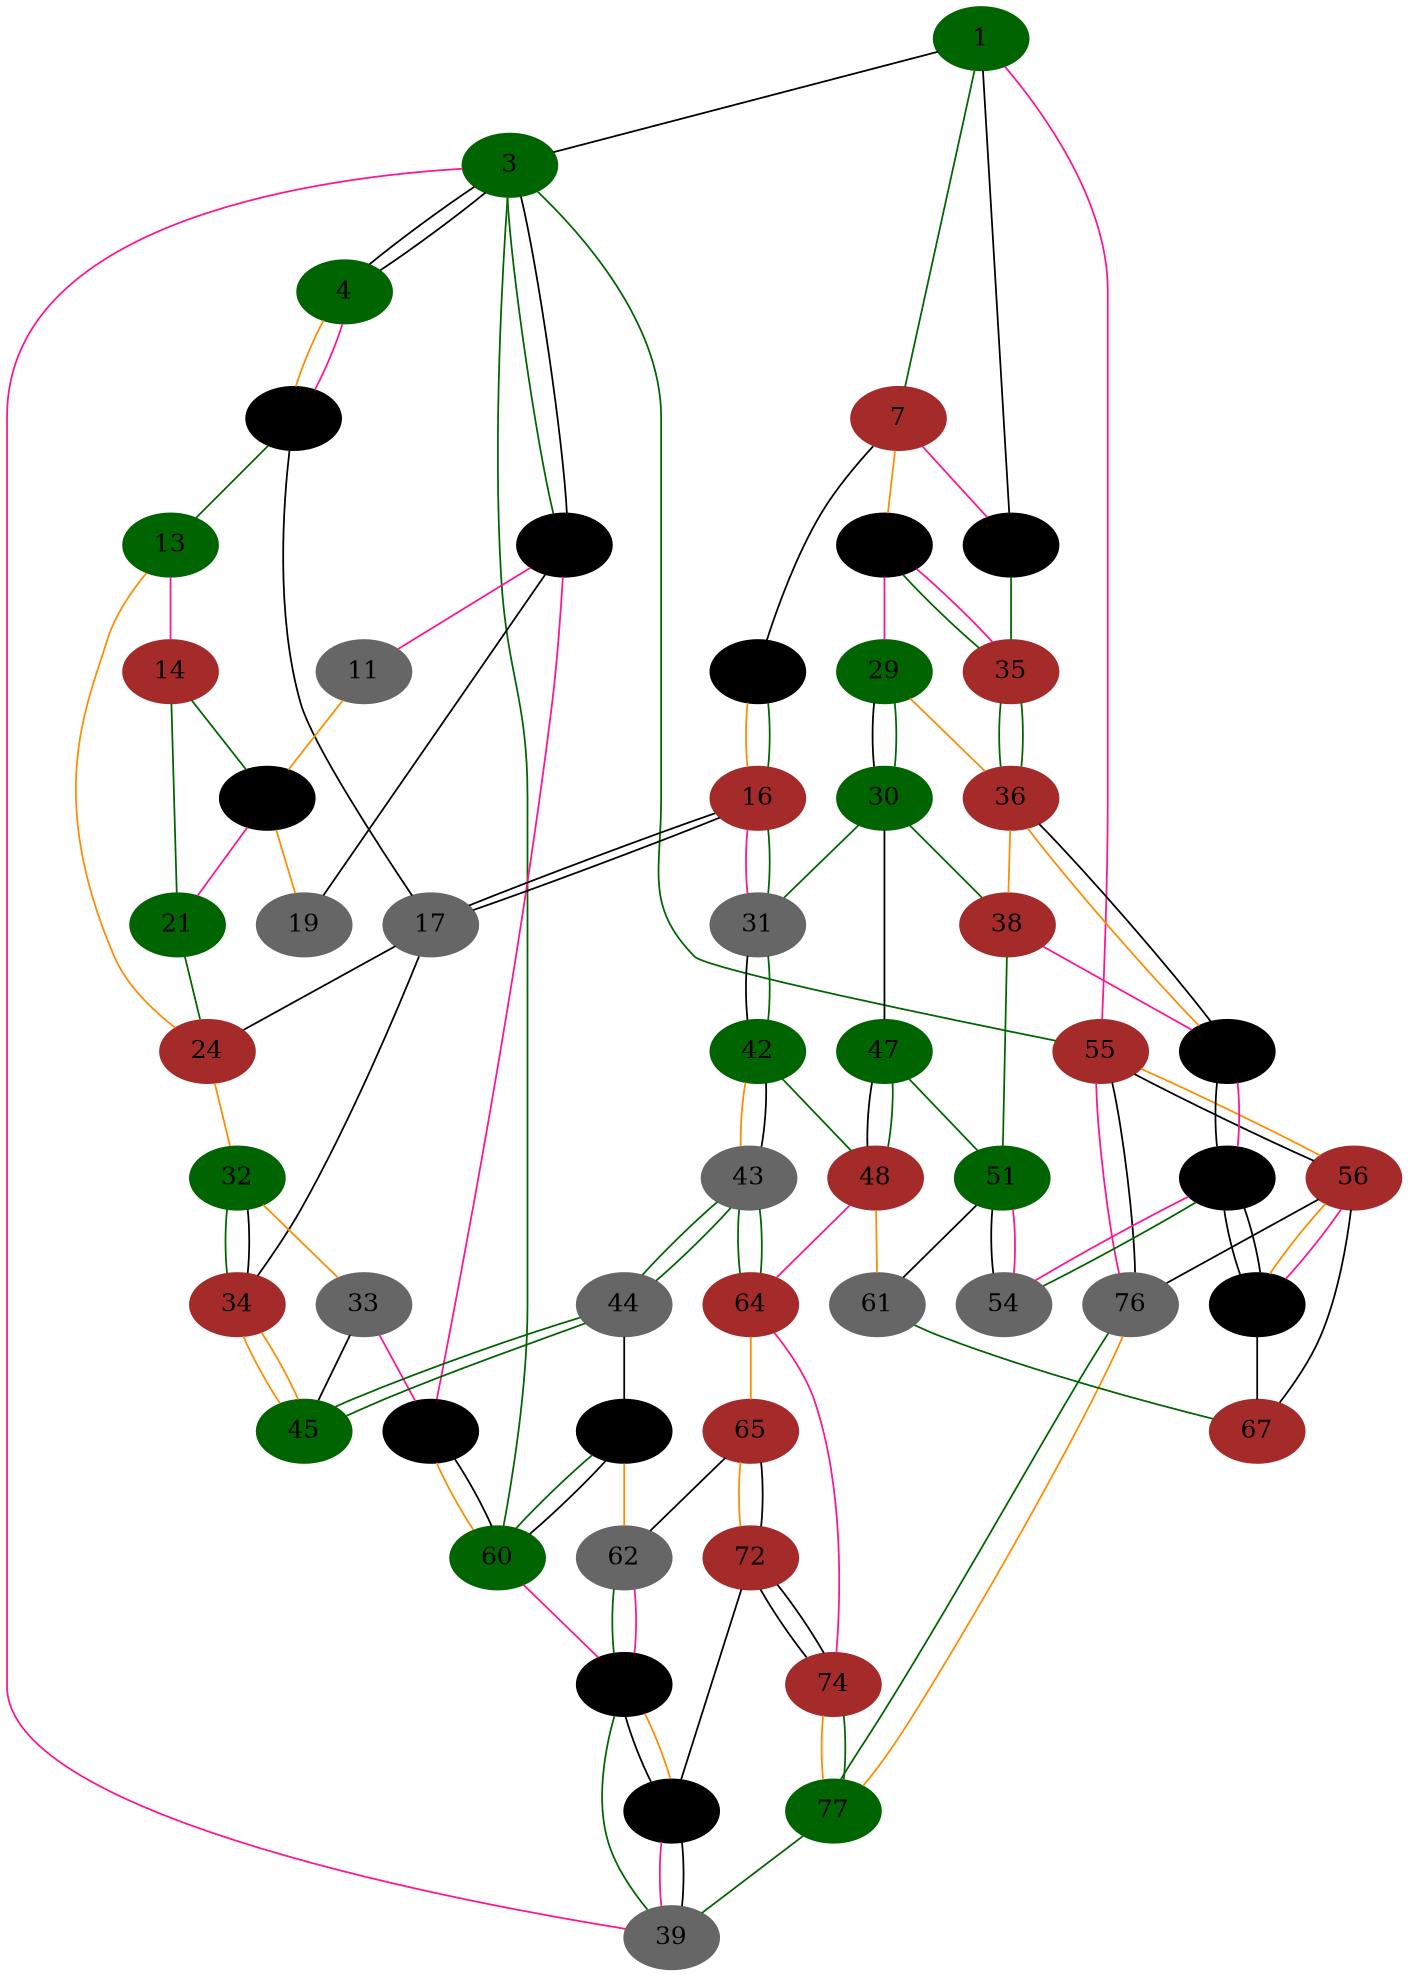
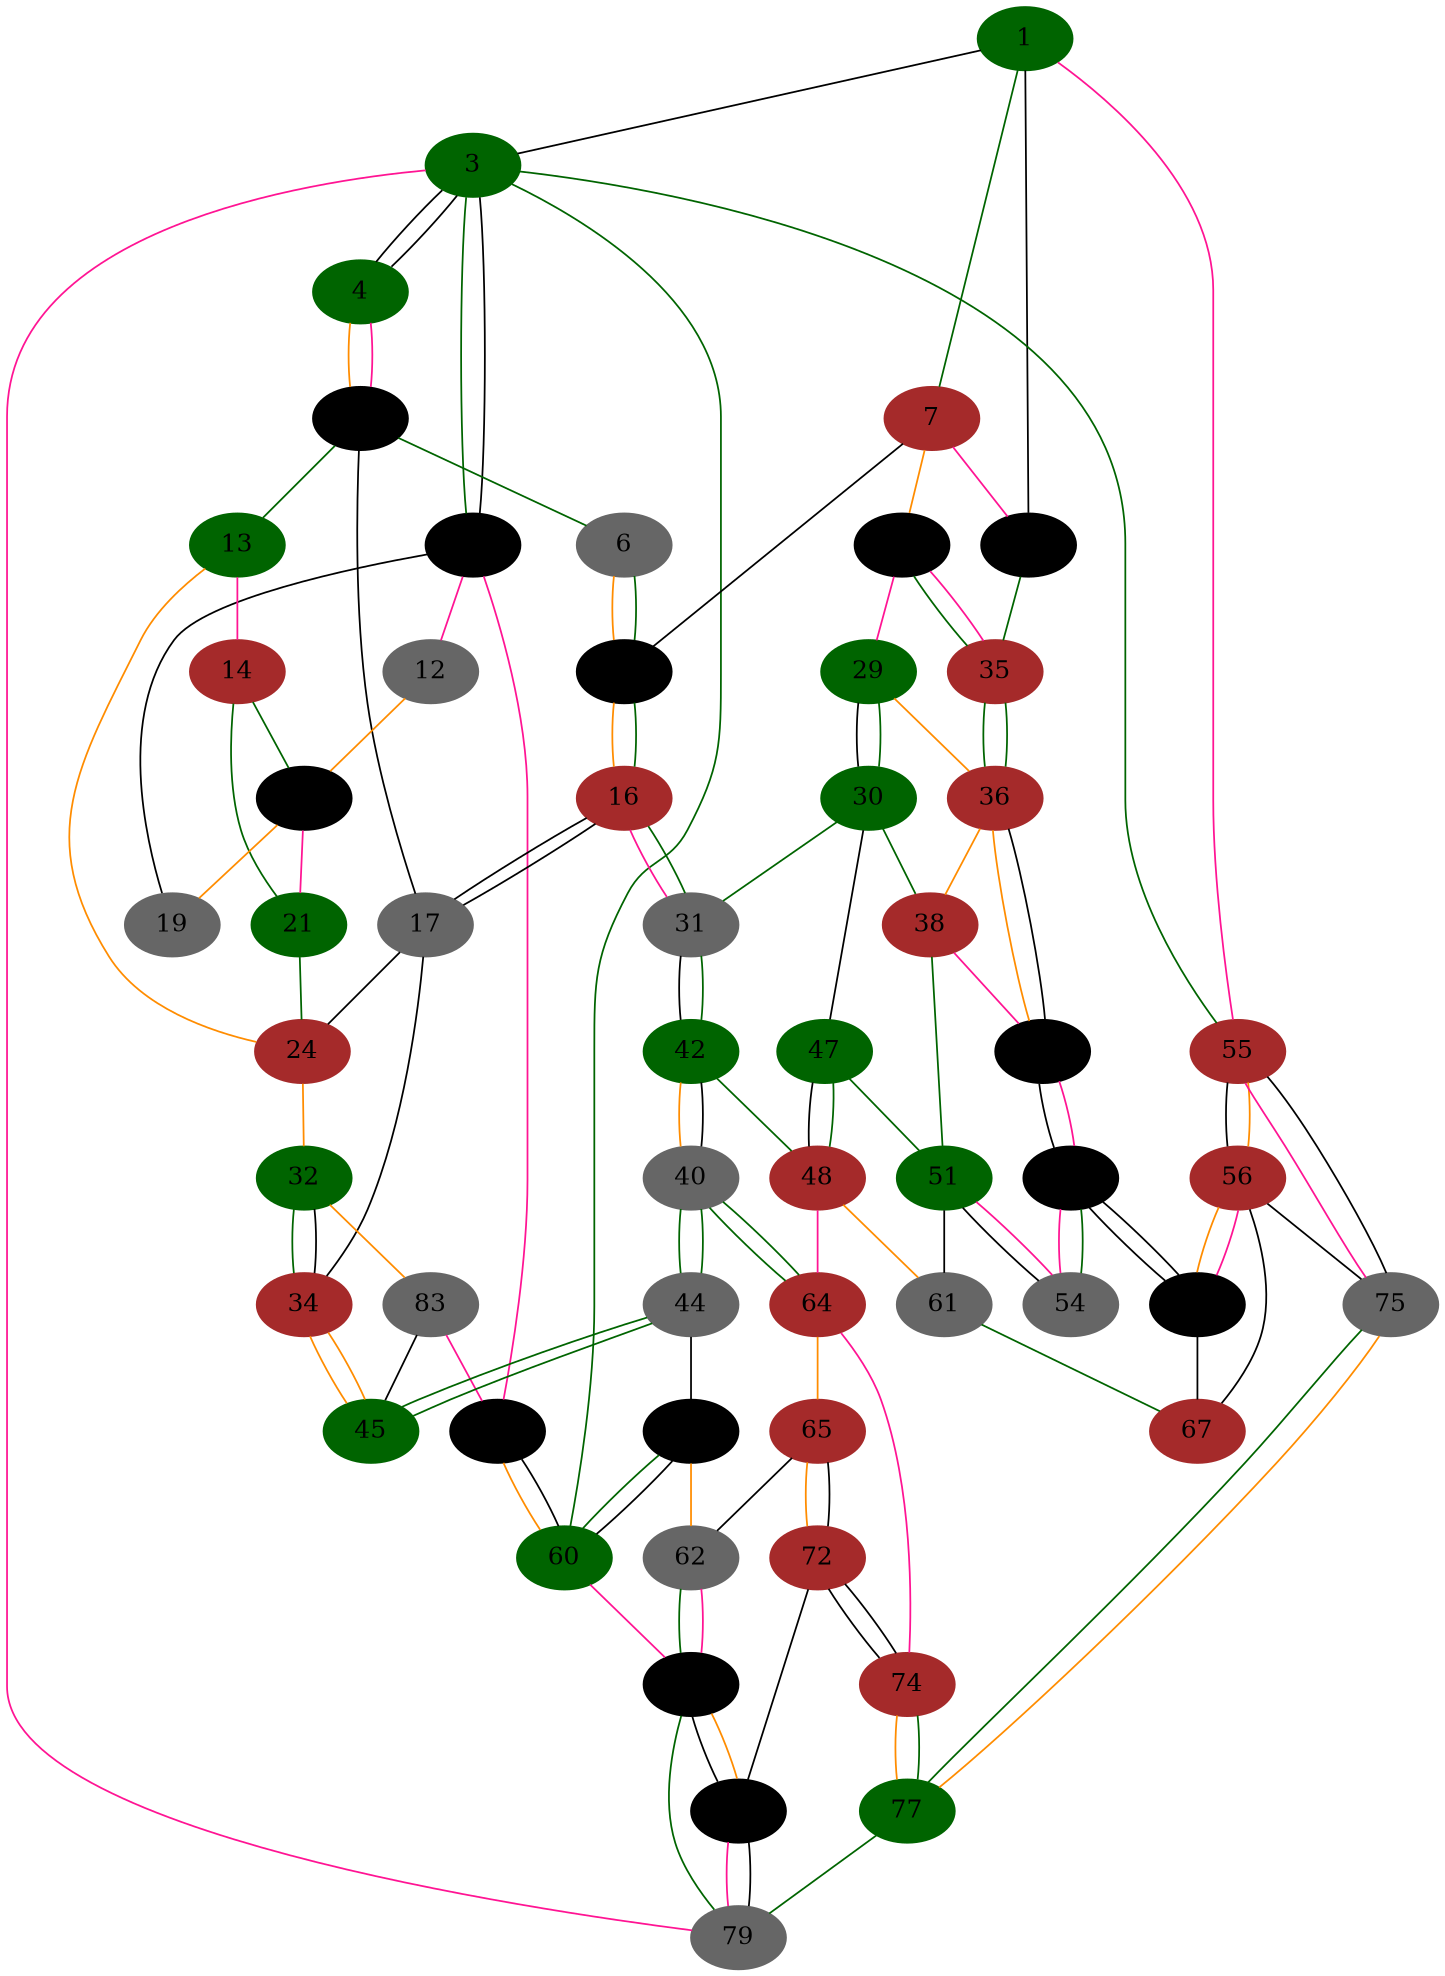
  graph {
    node [color=brown style=filled]
    edge [color=black]
    1 [color=darkgreen super="+2"]
    3 [color=darkgreen super="+78"]
    7 [super="+25"]
    26 [color=black]
    55
    4 [color=darkgreen]
    9 [color=black super="+10"]
    60 [color=darkgreen super="+70"]
-   79 [color=gray40 super="+80" label=39]
+   79 [color=gray40 super="+80"]
    8 [color=black]
    28 [color=black]
    35
    56 [super="+75"]
-   76 [color=gray40]
+   76 [color=gray40 label=75]
    5 [color=black super="+12"]
-   11 [color=gray40]
+   11 [color=gray40 label=12]
    19 [color=gray40]
    41 [color=black]
    68 [color=black super="+69"]
+   6 [color=gray40]
    13 [color=darkgreen super="+22"]
    17 [color=gray40 super="+23"]
    14 [super="+20"]
    24 [super="+27"]
    34
    16
    29 [color=darkgreen]
    31 [color=gray40]
    15 [color=black super="+18"]
    21 [color=darkgreen]
    32 [color=darkgreen]
    42 [color=darkgreen]
    45 [color=darkgreen super="+46"]
-   33 [color=gray40 super="+40"]
+   33 [color=gray40 super="+40" label=83]
    36 [super="+37"]
    30 [color=darkgreen super="+39"]
    38 [super="+50"]
    47 [color=darkgreen]
    49 [color=black]
    51 [color=darkgreen super="+52"]
    48 [super="+63"]
-   43 [color=gray40]
+   43 [color=gray40 label=40]
    53 [color=black]
    61 [color=gray40 super="+62"]
    54 [color=gray40]
    44 [color=gray40 super="+58"]
    64 [super="+71"]
    59 [color=black]
    65
    74
    n51 [color=gray40 label=62]
    67
    57 [color=black]
    77 [color=darkgreen]
    73 [color=black]
    72
    1 -- 3
    1 -- 7 [color=darkgreen]
    1 -- 26
    1 -- 55 [color=deeppink]
    3 -- 55 [color=darkgreen]
    3 -- 4
    3 -- 4
    3 -- 9 [color=darkgreen]
    3 -- 9
    3 -- 60 [color=darkgreen]
    3 -- 79 [color=deeppink]
    7 -- 26 [color=deeppink]
    7 -- 8
    7 -- 28 [color=darkorange]
    26 -- 35 [color=darkgreen]
    55 -- 56
    55 -- 56 [color=darkorange]
    55 -- 76 [color=deeppink]
    55 -- 76
    4 -- 5 [color=darkorange]
    4 -- 5 [color=deeppink]
    9 -- 11 [color=deeppink]
    9 -- 19
    9 -- 41 [color=deeppink]
    60 -- 68 [color=deeppink]
    8 -- 16 [color=darkorange]
    8 -- 16 [color=darkgreen]
    28 -- 35 [color=darkgreen]
    28 -- 35 [color=deeppink]
    28 -- 29 [color=deeppink]
    35 -- 36 [color=darkgreen]
    35 -- 36 [color=darkgreen]
    56 -- 76
    56 -- 67
    56 -- 57 [color=darkorange]
    56 -- 57 [color=deeppink]
    76 -- 77 [color=darkgreen]
    76 -- 77 [color=darkorange]
+   5 -- 6 [color=darkgreen]
    5 -- 13 [color=darkgreen]
    5 -- 17
    11 -- 15 [color=darkorange]
    41 -- 60 [color=darkorange]
    41 -- 60
    68 -- 79 [color=darkgreen]
    68 -- 73
    68 -- 73 [color=darkorange]
+   6 -- 8 [color=darkorange]
+   6 -- 8 [color=darkgreen]
    13 -- 14 [color=deeppink weight=2]
    13 -- 24 [color=darkorange]
    17 -- 24
    17 -- 34
    14 -- 15 [color=darkgreen]
    14 -- 21 [color=darkgreen]
    24 -- 32 [color=darkorange]
    34 -- 45 [color=darkorange]
    34 -- 45 [color=darkorange]
    16 -- 17
    16 -- 17
    16 -- 31 [color=deeppink]
    16 -- 31 [color=darkgreen]
    29 -- 36 [color=darkorange]
    29 -- 30
    29 -- 30 [color=darkgreen]
    31 -- 42
    31 -- 42 [color=darkgreen]
    15 -- 19 [color=darkorange]
    15 -- 21 [color=deeppink]
    21 -- 24 [color=darkgreen]
    32 -- 34 [color=darkgreen]
    32 -- 34
    32 -- 33 [color=darkorange]
    42 -- 48 [color=darkgreen]
    42 -- 43 [color=darkorange]
    42 -- 43
    33 -- 41 [color=deeppink]
    33 -- 45
    36 -- 38 [color=darkorange]
    36 -- 49 [color=darkorange]
    36 -- 49
    30 -- 31 [color=darkgreen]
    30 -- 38 [color=darkgreen]
    30 -- 47
    38 -- 49 [color=deeppink]
    38 -- 51 [color=darkgreen]
    47 -- 51 [color=darkgreen]
    47 -- 48
    47 -- 48 [color=darkgreen]
    49 -- 53
    49 -- 53 [color=deeppink]
    51 -- 61
    51 -- 54
    51 -- 54 [color=deeppink]
    48 -- 61 [color=darkorange]
    48 -- 64 [color=deeppink]
    43 -- 44 [color=darkgreen]
    43 -- 44 [color=darkgreen]
    43 -- 64 [color=darkgreen]
    43 -- 64 [color=darkgreen]
    53 -- 54 [color=deeppink]
    53 -- 54 [color=darkgreen]
    53 -- 57
    53 -- 57
    61 -- 67 [color=darkgreen]
    44 -- 45 [color=darkgreen weight=2]
    44 -- 45 [color=darkgreen]
    44 -- 59
    64 -- 65 [color=darkorange]
    64 -- 74 [color=deeppink]
    59 -- 60 [color=darkgreen]
    59 -- 60
    59 -- n51 [color=darkorange]
    65 -- n51
    65 -- 72 [color=darkorange]
    65 -- 72
    74 -- 77 [color=darkorange]
    74 -- 77 [color=darkgreen]
    n51 -- 68 [color=darkgreen]
    n51 -- 68 [color=deeppink]
    57 -- 67
    77 -- 79 [color=darkgreen]
    73 -- 79 [color=deeppink]
    73 -- 79
    72 -- 74
    72 -- 74
    72 -- 73
  }
